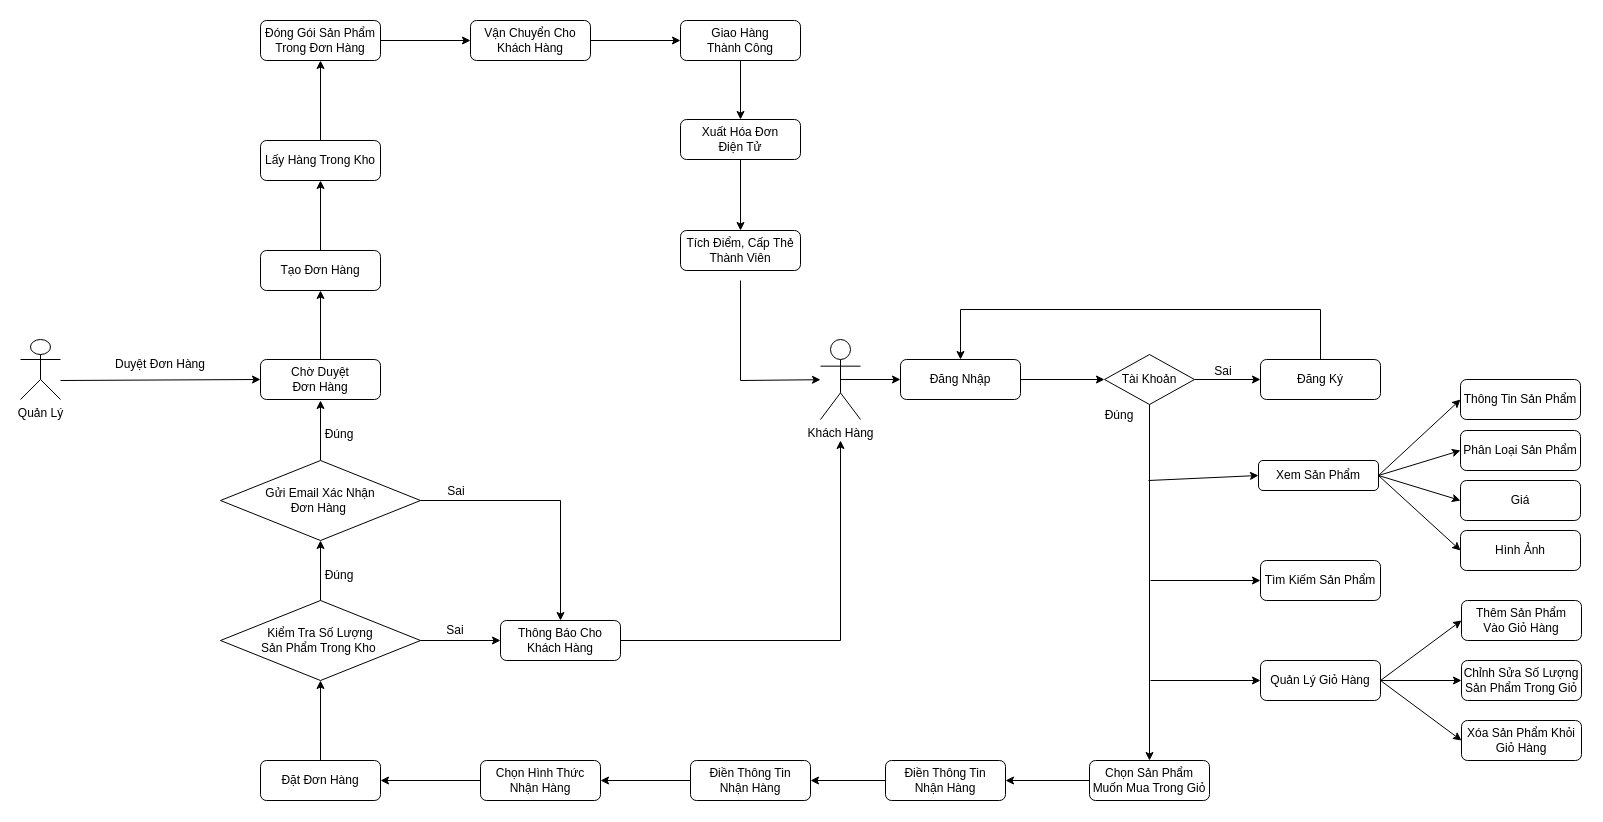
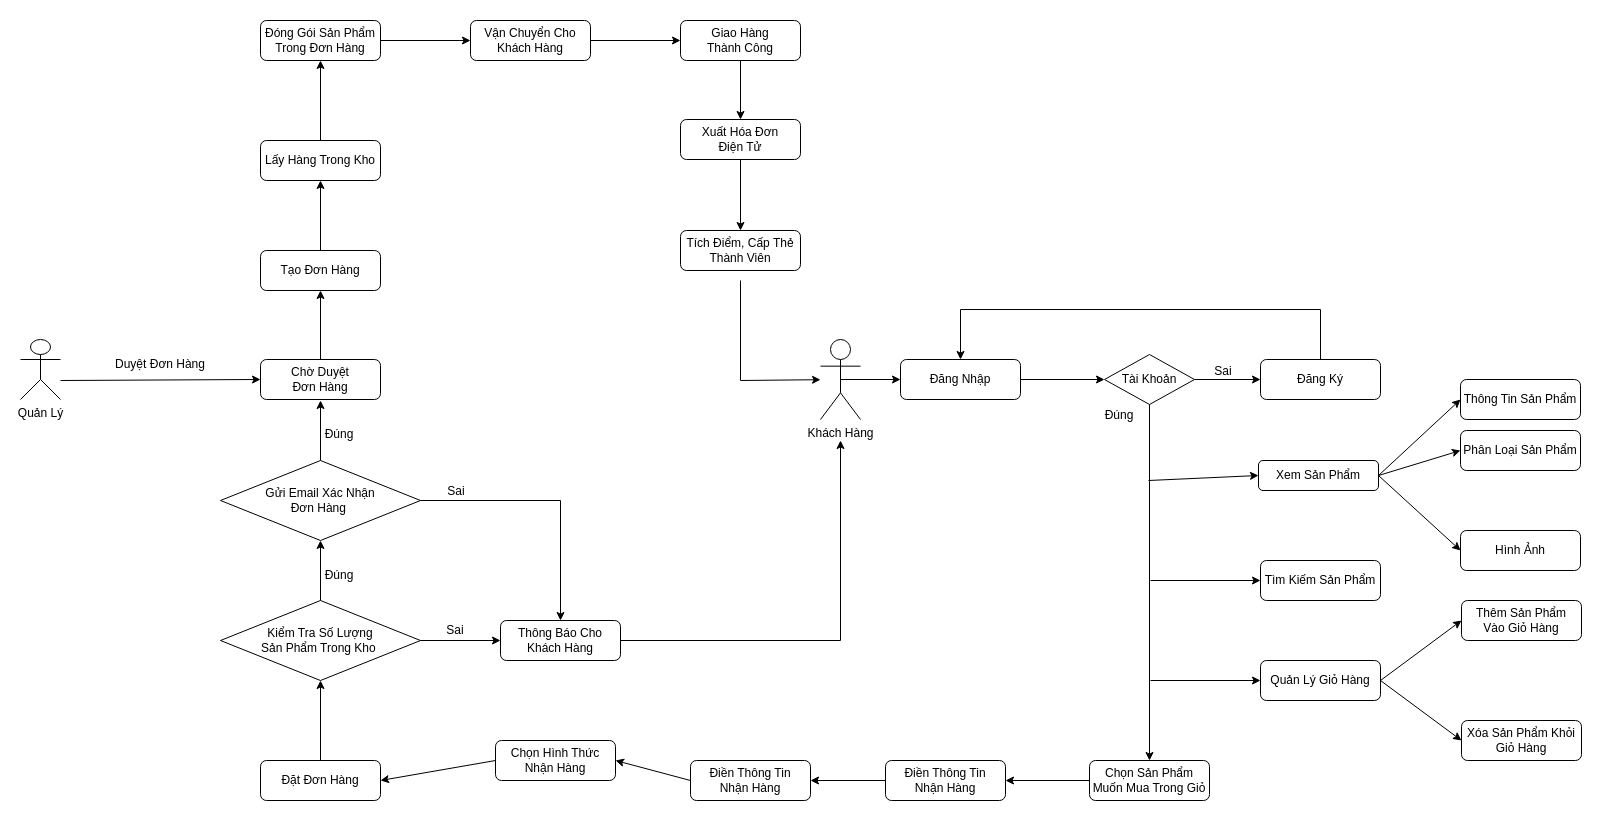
  <mxCell id="0" />
  <mxCell id="1" parent="0" />
  <mxCell id="2" value="Khách Hàng" style="shape=umlActor;verticalLabelPosition=bottom;verticalAlign=top;html=1;outlineConnect=0;" parent="1" vertex="1"><mxGeometry x="820" y="339" width="40" height="80" as="geometry" /></mxCell>
  <mxCell id="3" value="" style="endArrow=classic;html=1;rounded=0;exitX=0.5;exitY=0.5;exitDx=0;exitDy=0;exitPerimeter=0;entryX=0;entryY=0.5;entryDx=0;entryDy=0;" parent="1" source="2" target="13" edge="1"><mxGeometry width="50" height="50" relative="1" as="geometry"><mxPoint x="980" y="489" as="sourcePoint" /><mxPoint x="910" y="379" as="targetPoint" /></mxGeometry></mxCell>
  <mxCell id="4" value="" style="endArrow=classic;html=1;rounded=0;entryX=0;entryY=0.5;entryDx=0;entryDy=0;exitX=1;exitY=0.5;exitDx=0;exitDy=0;" parent="1" source="13" target="5" edge="1"><mxGeometry width="50" height="50" relative="1" as="geometry"><mxPoint x="1020" y="379" as="sourcePoint" /><mxPoint x="1100" y="378.66" as="targetPoint" /></mxGeometry></mxCell>
  <mxCell id="5" value="Tài Khoản" style="rhombus;whiteSpace=wrap;html=1;" parent="1" vertex="1"><mxGeometry x="1104" y="354" width="90" height="50" as="geometry" /></mxCell>
  <mxCell id="6" value="" style="endArrow=classic;html=1;rounded=0;exitX=0.5;exitY=1;exitDx=0;exitDy=0;entryX=0.5;entryY=0;entryDx=0;entryDy=0;" parent="1" source="5" target="33" edge="1"><mxGeometry width="50" height="50" relative="1" as="geometry"><mxPoint x="1148" y="506" as="sourcePoint" /><mxPoint x="1149" y="760" as="targetPoint" /></mxGeometry></mxCell>
  <mxCell id="7" value="Đúng" style="text;html=1;strokeColor=none;fillColor=none;align=center;verticalAlign=middle;whiteSpace=wrap;rounded=0;" parent="1" vertex="1"><mxGeometry x="1090" width="58" height="30" as="geometry" y="400" /></mxCell>
  <mxCell id="8" value="" style="endArrow=classic;html=1;rounded=0;exitX=1;exitY=0.5;exitDx=0;exitDy=0;entryX=0;entryY=0.5;entryDx=0;entryDy=0;" parent="1" source="5" target="14" edge="1"><mxGeometry width="50" height="50" relative="1" as="geometry"><mxPoint x="1120" y="439" as="sourcePoint" /><mxPoint x="1260" y="379" as="targetPoint" /></mxGeometry></mxCell>
  <mxCell id="9" value="" style="endArrow=classic;html=1;rounded=0;exitX=0.5;exitY=0;exitDx=0;exitDy=0;entryX=0.5;entryY=0;entryDx=0;entryDy=0;" parent="1" source="14" target="13" edge="1"><mxGeometry width="50" height="50" relative="1" as="geometry"><mxPoint x="1300" y="349" as="sourcePoint" /><mxPoint x="980" y="349" as="targetPoint" /><Array as="points"><mxPoint x="1320" y="309" /><mxPoint x="960" y="309" /></Array></mxGeometry></mxCell>
  <mxCell id="10" value="Sai" style="text;html=1;strokeColor=none;fillColor=none;align=center;verticalAlign=middle;whiteSpace=wrap;rounded=0;" parent="1" vertex="1"><mxGeometry x="1201" y="361" width="44" height="20" as="geometry" /></mxCell>
  <mxCell id="11" value="" style="endArrow=classic;html=1;rounded=0;entryX=0;entryY=0.5;entryDx=0;entryDy=0;" parent="1" target="12" edge="1"><mxGeometry width="50" height="50" relative="1" as="geometry"><mxPoint x="1148" y="480" as="sourcePoint" /><mxPoint x="1258" y="477" as="targetPoint" /></mxGeometry></mxCell>
  <mxCell id="12" value="Xem Sản Phẩm" style="rounded=1;whiteSpace=wrap;html=1;" parent="1" vertex="1"><mxGeometry x="1258" y="460" width="120" height="30" as="geometry" /></mxCell>
  <mxCell id="13" value="Đăng Nhập" style="rounded=1;whiteSpace=wrap;html=1;" parent="1" vertex="1"><mxGeometry x="900" y="359" width="120" height="40" as="geometry" /></mxCell>
  <mxCell id="14" value="Đăng Ký" style="rounded=1;whiteSpace=wrap;html=1;" parent="1" vertex="1"><mxGeometry x="1260" y="359" width="120" height="40" as="geometry" /></mxCell>
  <mxCell id="15" value="" style="endArrow=classic;html=1;rounded=0;entryX=0;entryY=0.5;entryDx=0;entryDy=0;" parent="1" target="16" edge="1"><mxGeometry width="50" height="50" relative="1" as="geometry"><mxPoint x="1150" y="580" as="sourcePoint" /><mxPoint x="1260" y="577" as="targetPoint" /></mxGeometry></mxCell>
  <mxCell id="16" value="Tìm Kiếm Sản Phẩm" style="rounded=1;whiteSpace=wrap;html=1;" parent="1" vertex="1"><mxGeometry x="1260" y="560" width="120" height="40" as="geometry" /></mxCell>
  <mxCell id="17" value="" style="endArrow=classic;html=1;rounded=0;exitX=1;exitY=0.5;exitDx=0;exitDy=0;entryX=0;entryY=0.5;entryDx=0;entryDy=0;" parent="1" source="12" target="18" edge="1"><mxGeometry width="50" height="50" relative="1" as="geometry"><mxPoint x="1160" y="590" as="sourcePoint" /><mxPoint x="1420.914" y="510" as="targetPoint" /></mxGeometry></mxCell>
  <mxCell id="18" value="Thông Tin Sản Phẩm" style="rounded=1;whiteSpace=wrap;html=1;" parent="1" vertex="1"><mxGeometry x="1460" y="379" width="120" height="40" as="geometry" /></mxCell>
  <mxCell id="19" value="Phân Loại Sản Phẩm" style="rounded=1;whiteSpace=wrap;html=1;" parent="1" vertex="1"><mxGeometry x="1460" y="430" width="120" height="40" as="geometry" /></mxCell>
- <mxCell id="20" value="Giá" style="rounded=1;whiteSpace=wrap;html=1;" parent="1" vertex="1"><mxGeometry x="1460" y="480" width="120" height="40" as="geometry" /></mxCell>
  <mxCell id="21" value="Hình Ảnh" style="rounded=1;whiteSpace=wrap;html=1;" parent="1" vertex="1"><mxGeometry x="1460" y="530" width="120" height="40" as="geometry" /></mxCell>
  <mxCell id="22" value="" style="endArrow=classic;html=1;rounded=0;exitX=1;exitY=0.5;exitDx=0;exitDy=0;entryX=0;entryY=0.5;entryDx=0;entryDy=0;" parent="1" source="12" target="19" edge="1"><mxGeometry width="50" height="50" relative="1" as="geometry"><mxPoint x="1388" y="490" as="sourcePoint" /><mxPoint x="1470" y="409" as="targetPoint" /></mxGeometry></mxCell>
- <mxCell id="23" value="" style="endArrow=classic;html=1;rounded=0;entryX=0;entryY=0.5;entryDx=0;entryDy=0;exitX=1;exitY=0.5;exitDx=0;exitDy=0;" parent="1" source="12" target="20" edge="1"><mxGeometry width="50" height="50" relative="1" as="geometry"><mxPoint x="1380" y="490" as="sourcePoint" /><mxPoint x="1470" y="460" as="targetPoint" /></mxGeometry></mxCell>
  <mxCell id="24" value="" style="endArrow=classic;html=1;rounded=0;exitX=1;exitY=0.5;exitDx=0;exitDy=0;entryX=0;entryY=0.5;entryDx=0;entryDy=0;" parent="1" source="12" target="21" edge="1"><mxGeometry width="50" height="50" relative="1" as="geometry"><mxPoint x="1398" y="500" as="sourcePoint" /><mxPoint x="1480" y="470" as="targetPoint" /></mxGeometry></mxCell>
  <mxCell id="25" value="" style="endArrow=classic;html=1;rounded=0;entryX=0;entryY=0.5;entryDx=0;entryDy=0;" parent="1" target="26" edge="1"><mxGeometry width="50" height="50" relative="1" as="geometry"><mxPoint x="1150" y="680" as="sourcePoint" /><mxPoint x="1260" y="677" as="targetPoint" /></mxGeometry></mxCell>
  <mxCell id="26" value="Quản Lý Giỏ Hàng" style="rounded=1;whiteSpace=wrap;html=1;" parent="1" vertex="1"><mxGeometry x="1260" y="660" width="120" height="40" as="geometry" /></mxCell>
  <mxCell id="27" value="" style="endArrow=classic;html=1;rounded=0;entryX=0;entryY=0.5;entryDx=0;entryDy=0;exitX=1;exitY=0.5;exitDx=0;exitDy=0;" parent="1" source="26" target="32" edge="1"><mxGeometry width="50" height="50" relative="1" as="geometry"><mxPoint x="1380" y="691" as="sourcePoint" /><mxPoint x="1472" y="671" as="targetPoint" /></mxGeometry></mxCell>
- <mxCell id="28" value="" style="endArrow=classic;html=1;rounded=0;exitX=1;exitY=0.5;exitDx=0;exitDy=0;entryX=0;entryY=0.5;entryDx=0;entryDy=0;" parent="1" source="26" target="31" edge="1"><mxGeometry width="50" height="50" relative="1" as="geometry"><mxPoint x="1380" y="691" as="sourcePoint" /><mxPoint x="1472" y="620" as="targetPoint" /></mxGeometry></mxCell>
  <mxCell id="29" value="" style="endArrow=classic;html=1;rounded=0;exitX=1;exitY=0.5;exitDx=0;exitDy=0;entryX=0;entryY=0.5;entryDx=0;entryDy=0;" parent="1" source="26" target="30" edge="1"><mxGeometry width="50" height="50" relative="1" as="geometry"><mxPoint x="1380" y="691" as="sourcePoint" /><mxPoint x="1422.914" y="721" as="targetPoint" /></mxGeometry></mxCell>
  <mxCell id="30" value="Thêm Sản Phẩm&lt;br&gt;Vào Giỏ Hàng" style="rounded=1;whiteSpace=wrap;html=1;" parent="1" vertex="1"><mxGeometry x="1461" y="600" width="120" height="40" as="geometry" /></mxCell>
- <mxCell id="31" value="Chỉnh Sửa Số Lượng Sản Phẩm Trong Giỏ" style="rounded=1;whiteSpace=wrap;html=1;" parent="1" vertex="1"><mxGeometry x="1461" y="660" width="120" height="40" as="geometry" /></mxCell>
  <mxCell id="32" value="Xóa Sản Phẩm Khỏi Giỏ Hàng" style="rounded=1;whiteSpace=wrap;html=1;" parent="1" vertex="1"><mxGeometry x="1461" y="720" width="120" height="40" as="geometry" /></mxCell>
  <mxCell id="33" value="Chọn Sản Phẩm Muốn Mua Trong Giỏ" style="rounded=1;whiteSpace=wrap;html=1;" parent="1" vertex="1"><mxGeometry x="1089" y="760" width="120" height="40" as="geometry" /></mxCell>
  <mxCell id="34" value="" style="endArrow=classic;html=1;rounded=0;exitX=0;exitY=0.5;exitDx=0;exitDy=0;entryX=1;entryY=0.5;entryDx=0;entryDy=0;" parent="1" source="33" target="35" edge="1"><mxGeometry width="50" height="50" relative="1" as="geometry"><mxPoint x="1080" y="680" as="sourcePoint" /><mxPoint x="980" y="780" as="targetPoint" /></mxGeometry></mxCell>
  <mxCell id="35" value="Điền Thông Tin &lt;br&gt;Nhận Hàng" style="rounded=1;whiteSpace=wrap;html=1;" parent="1" vertex="1"><mxGeometry x="885" y="760" width="120" height="40" as="geometry" /></mxCell>
  <mxCell id="36" value="" style="endArrow=classic;html=1;rounded=0;exitX=0;exitY=0.5;exitDx=0;exitDy=0;entryX=1;entryY=0.5;entryDx=0;entryDy=0;" parent="1" source="35" target="40" edge="1"><mxGeometry width="50" height="50" relative="1" as="geometry"><mxPoint x="880" y="690" as="sourcePoint" /><mxPoint x="810" y="780" as="targetPoint" /></mxGeometry></mxCell>
  <mxCell id="37" value="" style="endArrow=classic;html=1;rounded=0;exitX=0;exitY=0.5;exitDx=0;exitDy=0;entryX=1;entryY=0.5;entryDx=0;entryDy=0;" parent="1" source="40" target="41" edge="1"><mxGeometry width="50" height="50" relative="1" as="geometry"><mxPoint x="690" y="780" as="sourcePoint" /><mxPoint x="600" y="780" as="targetPoint" /></mxGeometry></mxCell>
  <mxCell id="38" value="" style="endArrow=classic;html=1;rounded=0;exitX=0;exitY=0.5;exitDx=0;exitDy=0;entryX=1;entryY=0.5;entryDx=0;entryDy=0;" parent="1" source="41" target="39" edge="1"><mxGeometry width="50" height="50" relative="1" as="geometry"><mxPoint x="480" y="780" as="sourcePoint" /><mxPoint x="380" y="780" as="targetPoint" /></mxGeometry></mxCell>
  <mxCell id="39" value="Đặt Đơn Hàng" style="rounded=1;whiteSpace=wrap;html=1;" parent="1" vertex="1"><mxGeometry x="260" y="760" width="120" height="40" as="geometry" /></mxCell>
  <mxCell id="40" value="Điền Thông Tin &lt;br&gt;Nhận Hàng" style="rounded=1;whiteSpace=wrap;html=1;" parent="1" vertex="1"><mxGeometry x="690" y="760" width="120" height="40" as="geometry" /></mxCell>
- <mxCell id="41" value="Chọn Hình Thức Nhận Hàng" style="rounded=1;whiteSpace=wrap;html=1;" parent="1" vertex="1"><mxGeometry x="480" y="760" width="120" height="40" as="geometry" /></mxCell>
+ <mxCell id="41" value="Chọn Hình Thức Nhận Hàng" style="rounded=1;whiteSpace=wrap;html=1;" parent="1" vertex="1"><mxGeometry x="495" y="740" width="120" height="40" as="geometry" /></mxCell>
  <mxCell id="42" value="" style="endArrow=classic;html=1;rounded=0;exitX=0.5;exitY=0;exitDx=0;exitDy=0;entryX=0.5;entryY=1;entryDx=0;entryDy=0;" parent="1" source="39" target="43" edge="1"><mxGeometry width="50" height="50" relative="1" as="geometry"><mxPoint x="560" y="620" as="sourcePoint" /><mxPoint x="320" y="680" as="targetPoint" /></mxGeometry></mxCell>
  <mxCell id="43" value="Kiểm Tra Số Lượng&lt;br&gt;Sản Phẩm Trong Kho&amp;nbsp;" style="rhombus;whiteSpace=wrap;html=1;" parent="1" vertex="1"><mxGeometry x="220" y="600" width="200" height="80" as="geometry" /></mxCell>
  <mxCell id="44" value="" style="endArrow=classic;html=1;rounded=0;exitX=1;exitY=0.5;exitDx=0;exitDy=0;entryX=0;entryY=0.5;entryDx=0;entryDy=0;" parent="1" source="43" target="45" edge="1"><mxGeometry width="50" height="50" relative="1" as="geometry"><mxPoint x="560" y="610" as="sourcePoint" /><mxPoint x="540" y="640" as="targetPoint" /></mxGeometry></mxCell>
  <mxCell id="45" value="Thông Báo Cho Khách Hàng" style="rounded=1;whiteSpace=wrap;html=1;" parent="1" vertex="1"><mxGeometry x="500" y="620" width="120" height="40" as="geometry" /></mxCell>
  <mxCell id="46" value="" style="endArrow=classic;html=1;rounded=0;exitX=1;exitY=0.5;exitDx=0;exitDy=0;" parent="1" source="45" edge="1"><mxGeometry width="50" height="50" relative="1" as="geometry"><mxPoint x="670" y="640" as="sourcePoint" /><mxPoint x="840" y="440" as="targetPoint" /><Array as="points"><mxPoint x="840" y="640" /></Array></mxGeometry></mxCell>
  <mxCell id="47" value="Sai" style="text;html=1;strokeColor=none;fillColor=none;align=center;verticalAlign=middle;whiteSpace=wrap;rounded=0;" parent="1" vertex="1"><mxGeometry x="430" y="615" width="50" height="30" as="geometry" /></mxCell>
  <mxCell id="48" value="" style="endArrow=classic;html=1;rounded=0;exitX=0.5;exitY=0;exitDx=0;exitDy=0;entryX=0.5;entryY=1;entryDx=0;entryDy=0;" parent="1" source="43" target="49" edge="1"><mxGeometry width="50" height="50" relative="1" as="geometry"><mxPoint x="390" y="680" as="sourcePoint" /><mxPoint x="320" y="540" as="targetPoint" /></mxGeometry></mxCell>
  <mxCell id="49" value="Gửi Email Xác Nhận &lt;br&gt;Đơn Hàng&amp;nbsp;" style="rhombus;whiteSpace=wrap;html=1;" parent="1" vertex="1"><mxGeometry x="220" y="460" width="200" height="80" as="geometry" /></mxCell>
  <mxCell id="50" value="" style="endArrow=classic;html=1;rounded=0;exitX=1;exitY=0.5;exitDx=0;exitDy=0;entryX=0.5;entryY=0;entryDx=0;entryDy=0;" parent="1" source="49" target="45" edge="1"><mxGeometry width="50" height="50" relative="1" as="geometry"><mxPoint x="470" y="465" as="sourcePoint" /><mxPoint x="500" y="500" as="targetPoint" /><Array as="points"><mxPoint x="560" y="500" /></Array></mxGeometry></mxCell>
  <mxCell id="51" value="Sai" style="text;html=1;strokeColor=none;fillColor=none;align=center;verticalAlign=middle;whiteSpace=wrap;rounded=0;" parent="1" vertex="1"><mxGeometry x="431" y="476" width="50" height="30" as="geometry" /></mxCell>
  <mxCell id="52" value="Đúng" style="text;html=1;strokeColor=none;fillColor=none;align=center;verticalAlign=middle;whiteSpace=wrap;rounded=0;" parent="1" vertex="1"><mxGeometry x="314" y="560" width="50" height="30" as="geometry" /></mxCell>
  <mxCell id="53" value="" style="endArrow=classic;html=1;rounded=0;exitX=0.5;exitY=0;exitDx=0;exitDy=0;" parent="1" source="49" edge="1"><mxGeometry width="50" height="50" relative="1" as="geometry"><mxPoint x="320" y="441" as="sourcePoint" /><mxPoint x="320" as="targetPoint" y="400" /></mxGeometry></mxCell>
  <mxCell id="54" value="Đúng" style="text;html=1;strokeColor=none;fillColor=none;align=center;verticalAlign=middle;whiteSpace=wrap;rounded=0;" parent="1" vertex="1"><mxGeometry x="314" y="419" width="50" height="30" as="geometry" /></mxCell>
  <mxCell id="55" value="Chờ&amp;nbsp;Duyệt &lt;br&gt;Đơn Hàng" style="rounded=1;whiteSpace=wrap;html=1;" parent="1" vertex="1"><mxGeometry x="260" y="359" width="120" height="40" as="geometry" /></mxCell>
  <mxCell id="56" value="" style="endArrow=classic;html=1;rounded=0;entryX=0;entryY=0.5;entryDx=0;entryDy=0;" parent="1" target="55" edge="1"><mxGeometry width="50" height="50" relative="1" as="geometry"><mxPoint x="60" y="380" as="sourcePoint" /><mxPoint x="410" y="440" as="targetPoint" /></mxGeometry></mxCell>
  <mxCell id="57" value="Quản Lý" style="shape=umlActor;verticalLabelPosition=bottom;verticalAlign=top;html=1;outlineConnect=0;" parent="1" vertex="1"><mxGeometry x="20" y="339" width="40" height="60" as="geometry" /></mxCell>
  <mxCell id="58" value="Duyệt Đơn Hàng" style="text;html=1;strokeColor=none;fillColor=none;align=center;verticalAlign=middle;whiteSpace=wrap;rounded=0;" parent="1" vertex="1"><mxGeometry x="110" y="349" width="100" height="30" as="geometry" /></mxCell>
  <mxCell id="59" value="" style="endArrow=classic;html=1;rounded=0;exitX=0.5;exitY=0;exitDx=0;exitDy=0;entryX=0.5;entryY=1;entryDx=0;entryDy=0;" parent="1" source="55" target="60" edge="1"><mxGeometry width="50" height="50" relative="1" as="geometry"><mxPoint x="500" y="617" as="sourcePoint" /><mxPoint x="320" y="290" as="targetPoint" /></mxGeometry></mxCell>
  <mxCell id="60" value="Tạo Đơn Hàng" style="rounded=1;whiteSpace=wrap;html=1;" parent="1" vertex="1"><mxGeometry x="260" y="250" width="120" height="40" as="geometry" /></mxCell>
  <mxCell id="61" value="" style="endArrow=classic;html=1;rounded=0;exitX=0.5;exitY=0;exitDx=0;exitDy=0;entryX=0.5;entryY=1;entryDx=0;entryDy=0;" parent="1" source="60" target="62" edge="1"><mxGeometry width="50" height="50" relative="1" as="geometry"><mxPoint x="270" y="480" as="sourcePoint" /><mxPoint x="320" y="180" as="targetPoint" /></mxGeometry></mxCell>
  <mxCell id="62" value="Lấy Hàng Trong Kho" style="rounded=1;whiteSpace=wrap;html=1;" parent="1" vertex="1"><mxGeometry x="260" y="140" width="120" height="40" as="geometry" /></mxCell>
  <mxCell id="63" value="" style="endArrow=classic;html=1;rounded=0;exitX=0.5;exitY=0;exitDx=0;exitDy=0;entryX=0.5;entryY=1;entryDx=0;entryDy=0;" parent="1" source="62" target="64" edge="1"><mxGeometry width="50" height="50" relative="1" as="geometry"><mxPoint x="270" y="280" as="sourcePoint" /><mxPoint x="320" y="60" as="targetPoint" /></mxGeometry></mxCell>
  <mxCell id="64" value="Đóng Gói Sản Phẩm Trong Đơn Hàng" style="rounded=1;whiteSpace=wrap;html=1;" parent="1" vertex="1"><mxGeometry x="260" y="20" width="120" height="40" as="geometry" /></mxCell>
  <mxCell id="65" value="" style="endArrow=classic;html=1;rounded=0;exitX=1;exitY=0.5;exitDx=0;exitDy=0;entryX=0;entryY=0.5;entryDx=0;entryDy=0;" parent="1" source="64" target="66" edge="1"><mxGeometry width="50" height="50" relative="1" as="geometry"><mxPoint x="520" y="330" as="sourcePoint" /><mxPoint x="470" y="40" as="targetPoint" /></mxGeometry></mxCell>
  <mxCell id="66" value="Vận Chuyển Cho Khách Hàng" style="rounded=1;whiteSpace=wrap;html=1;" parent="1" vertex="1"><mxGeometry x="470" y="20" width="120" height="40" as="geometry" /></mxCell>
  <mxCell id="67" value="" style="endArrow=classic;html=1;rounded=0;exitX=1;exitY=0.5;exitDx=0;exitDy=0;entryX=0;entryY=0.5;entryDx=0;entryDy=0;" parent="1" source="66" target="68" edge="1"><mxGeometry width="50" height="50" relative="1" as="geometry"><mxPoint x="440" y="300" as="sourcePoint" /><mxPoint x="680" y="40" as="targetPoint" /></mxGeometry></mxCell>
  <mxCell id="68" value="Giao Hàng &lt;br&gt;Thành Công" style="rounded=1;whiteSpace=wrap;html=1;" parent="1" vertex="1"><mxGeometry x="680" y="20" width="120" height="40" as="geometry" /></mxCell>
  <mxCell id="69" value="Xuất Hóa Đơn &lt;br&gt;Điện Tử" style="rounded=1;whiteSpace=wrap;html=1;" parent="1" vertex="1"><mxGeometry x="680" y="119" width="120" height="40" as="geometry" /></mxCell>
  <mxCell id="70" value="" style="endArrow=classic;html=1;rounded=0;exitX=0.5;exitY=1;exitDx=0;exitDy=0;entryX=0.5;entryY=0;entryDx=0;entryDy=0;" parent="1" source="68" target="69" edge="1"><mxGeometry width="50" height="50" relative="1" as="geometry"><mxPoint x="710" y="230" as="sourcePoint" /><mxPoint x="760" y="180" as="targetPoint" /></mxGeometry></mxCell>
  <mxCell id="71" value="" style="endArrow=classic;html=1;rounded=0;exitX=0.5;exitY=1;exitDx=0;exitDy=0;entryX=0.5;entryY=0;entryDx=0;entryDy=0;" parent="1" source="69" target="72" edge="1"><mxGeometry width="50" height="50" relative="1" as="geometry"><mxPoint x="730" y="320" as="sourcePoint" /><mxPoint x="740" y="220" as="targetPoint" /></mxGeometry></mxCell>
  <mxCell id="72" value="Tích Điểm, Cấp Thẻ Thành Viên" style="rounded=1;whiteSpace=wrap;html=1;" parent="1" vertex="1"><mxGeometry x="680" y="230" width="120" height="40" as="geometry" /></mxCell>
  <mxCell id="73" value="" style="endArrow=classic;html=1;rounded=0;exitX=0.5;exitY=1;exitDx=0;exitDy=0;" parent="1" target="2" edge="1"><mxGeometry width="50" height="50" relative="1" as="geometry"><mxPoint x="740" y="280" as="sourcePoint" /><mxPoint x="820" y="391.2" as="targetPoint" /><Array as="points"><mxPoint x="740" y="380" /></Array></mxGeometry></mxCell>
